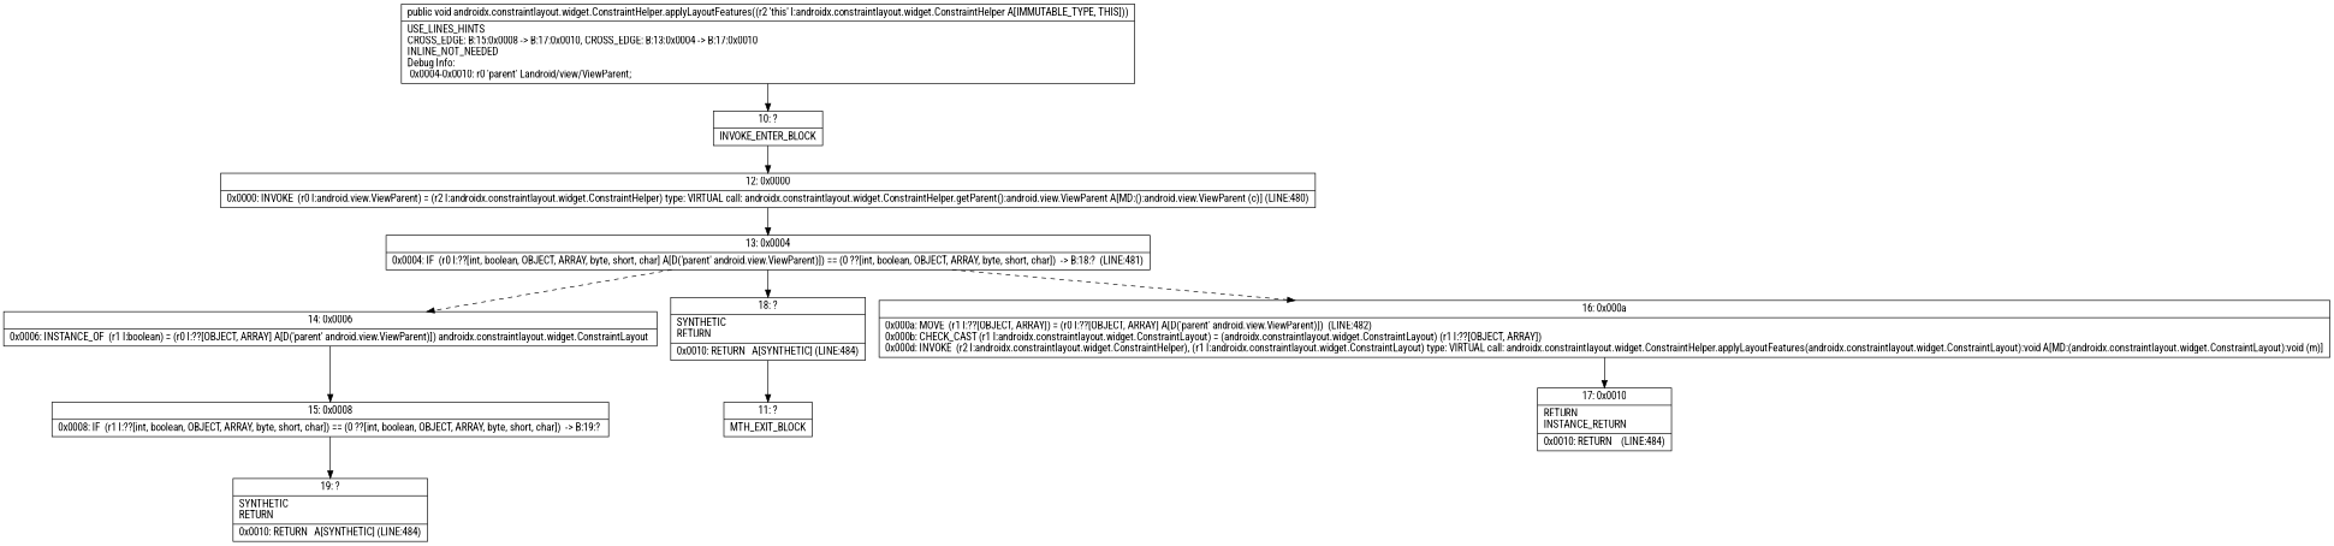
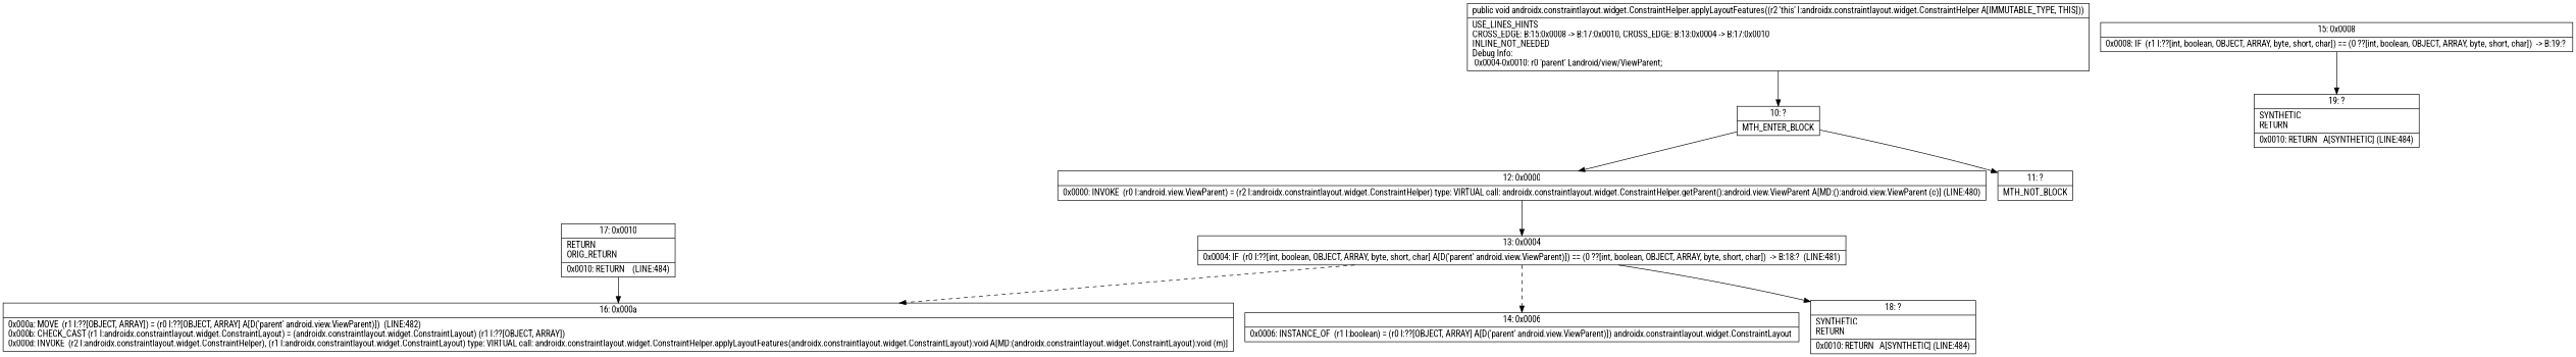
  digraph {
    fontname="Roboto Condensed"
    node [fontname="Roboto Condensed" shape=record]
    edge [fontname="Roboto Condensed"]
-   n1 [label="{10\:\ ?|INVOKE_ENTER_BLOCK\l}"]
+   n1 [label="{10\:\ ?|MTH_ENTER_BLOCK\l}"]
    n2 [label="{12\:\ 0x0000|0x0000: INVOKE  (r0 I:android.view.ViewParent) = (r2 I:androidx.constraintlayout.widget.ConstraintHelper) type: VIRTUAL call: androidx.constraintlayout.widget.ConstraintHelper.getParent():android.view.ViewParent A[MD:():android.view.ViewParent (c)] (LINE:480)\l}"]
    n3 [label="{13\:\ 0x0004|0x0004: IF  (r0 I:??[int, boolean, OBJECT, ARRAY, byte, short, char] A[D('parent' android.view.ViewParent)]) == (0 ??[int, boolean, OBJECT, ARRAY, byte, short, char])  \-\> B:18:?  (LINE:481)\l}"]
    n4 [label="{14\:\ 0x0006|0x0006: INSTANCE_OF  (r1 I:boolean) = (r0 I:??[OBJECT, ARRAY] A[D('parent' android.view.ViewParent)]) androidx.constraintlayout.widget.ConstraintLayout \l}"]
    n5 [label="{18\:\ ?|SYNTHETIC\lRETURN\l|0x0010: RETURN   A[SYNTHETIC] (LINE:484)\l}"]
    n6 [label="{16\:\ 0x000a|0x000a: MOVE  (r1 I:??[OBJECT, ARRAY]) = (r0 I:??[OBJECT, ARRAY] A[D('parent' android.view.ViewParent)])  (LINE:482)\l0x000b: CHECK_CAST (r1 I:androidx.constraintlayout.widget.ConstraintLayout) = (androidx.constraintlayout.widget.ConstraintLayout) (r1 I:??[OBJECT, ARRAY]) \l0x000d: INVOKE  (r2 I:androidx.constraintlayout.widget.ConstraintHelper), (r1 I:androidx.constraintlayout.widget.ConstraintLayout) type: VIRTUAL call: androidx.constraintlayout.widget.ConstraintHelper.applyLayoutFeatures(androidx.constraintlayout.widget.ConstraintLayout):void A[MD:(androidx.constraintlayout.widget.ConstraintLayout):void (m)]\l}"]
    n7 [label="{15\:\ 0x0008|0x0008: IF  (r1 I:??[int, boolean, OBJECT, ARRAY, byte, short, char]) == (0 ??[int, boolean, OBJECT, ARRAY, byte, short, char])  \-\> B:19:? \l}"]
-   n8 [label="{11\:\ ?|MTH_EXIT_BLOCK\l}"]
+   n8 [label="{11\:\ ?|MTH_NOT_BLOCK\l}"]
    n9 [label="{19\:\ ?|SYNTHETIC\lRETURN\l|0x0010: RETURN   A[SYNTHETIC] (LINE:484)\l}"]
-   n10 [label="{17\:\ 0x0010|RETURN\lINSTANCE_RETURN\l|0x0010: RETURN    (LINE:484)\l}"]
+   n10 [label="{17\:\ 0x0010|RETURN\lORIG_RETURN\l|0x0010: RETURN    (LINE:484)\l}"]
    n11 [label="{public void androidx.constraintlayout.widget.ConstraintHelper.applyLayoutFeatures((r2 'this' I:androidx.constraintlayout.widget.ConstraintHelper A[IMMUTABLE_TYPE, THIS]))  | USE_LINES_HINTS\lCROSS_EDGE: B:15:0x0008 \-\> B:17:0x0010, CROSS_EDGE: B:13:0x0004 \-\> B:17:0x0010\lINLINE_NOT_NEEDED\lDebug Info:\l  0x0004\-0x0010: r0 'parent' Landroid\/view\/ViewParent;\l}"]
    n1 -> n2
    n2 -> n3
    n3 -> n4 [style=dashed]
    n3 -> n5
    n3 -> n6 [style=dashed]
-   n4 -> n7
-   n5 -> n8
-   n6 -> n10
+   n1 -> n8
+   n10 -> n6
    n7 -> n9
    n11 -> n1
  }
